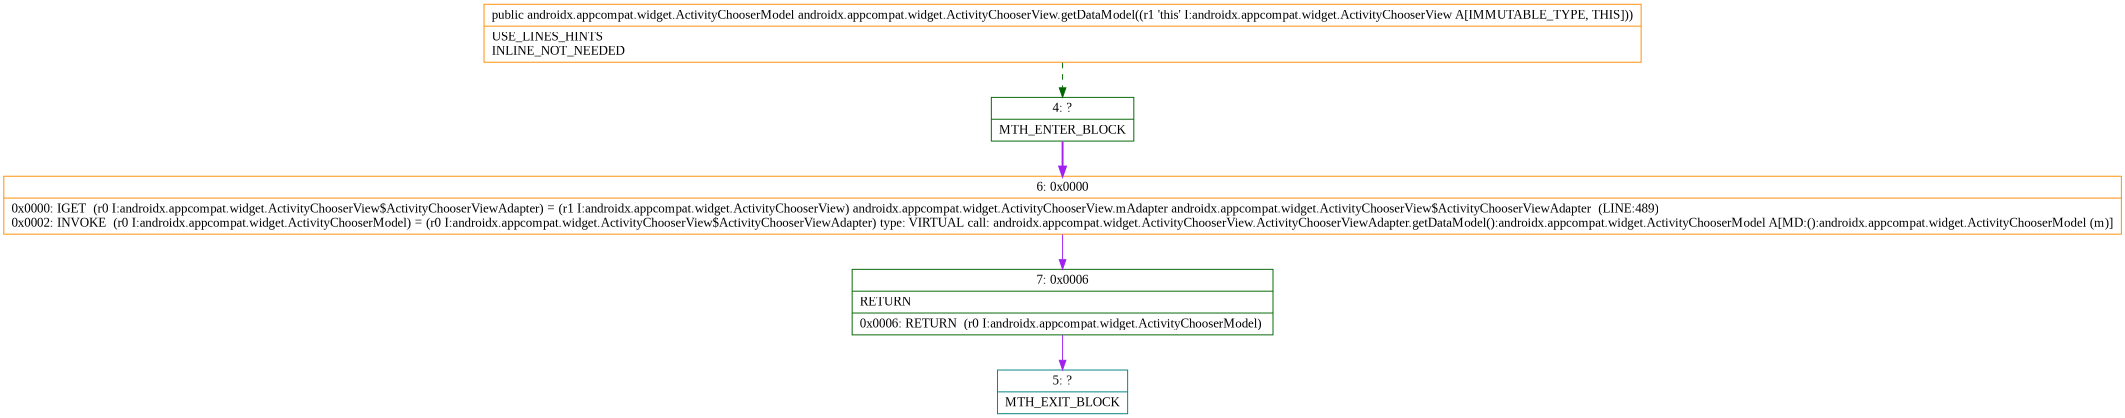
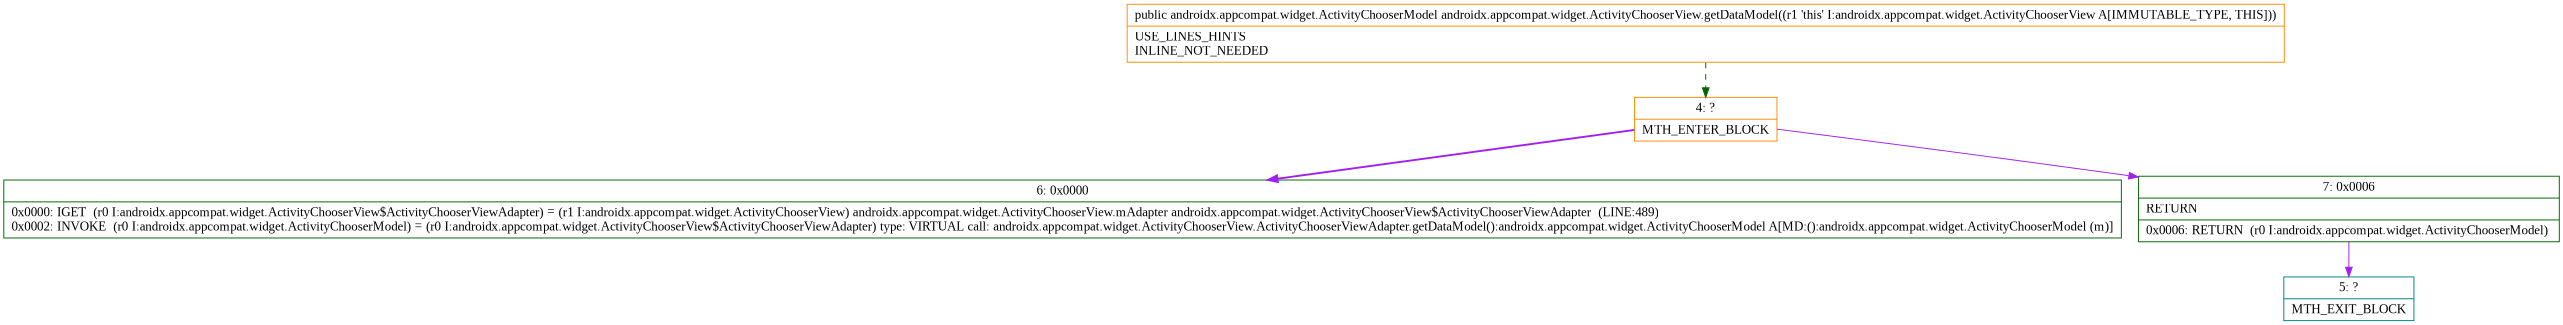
  digraph {
    fontname="Liberation Serif"
    node [color=darkorange fontname="Liberation Serif" shape=record]
    edge [color=purple fontname="Liberation Serif" style=solid]
-   n1 [color=darkgreen label="{4\:\ ?|MTH_ENTER_BLOCK\l}"]
-   n2 [label="{6\:\ 0x0000|0x0000: IGET  (r0 I:androidx.appcompat.widget.ActivityChooserView$ActivityChooserViewAdapter) = (r1 I:androidx.appcompat.widget.ActivityChooserView) androidx.appcompat.widget.ActivityChooserView.mAdapter androidx.appcompat.widget.ActivityChooserView$ActivityChooserViewAdapter  (LINE:489)\l0x0002: INVOKE  (r0 I:androidx.appcompat.widget.ActivityChooserModel) = (r0 I:androidx.appcompat.widget.ActivityChooserView$ActivityChooserViewAdapter) type: VIRTUAL call: androidx.appcompat.widget.ActivityChooserView.ActivityChooserViewAdapter.getDataModel():androidx.appcompat.widget.ActivityChooserModel A[MD:():androidx.appcompat.widget.ActivityChooserModel (m)]\l}"]
+   n1 [label="{4\:\ ?|MTH_ENTER_BLOCK\l}"]
+   n2 [color=darkgreen label="{6\:\ 0x0000|0x0000: IGET  (r0 I:androidx.appcompat.widget.ActivityChooserView$ActivityChooserViewAdapter) = (r1 I:androidx.appcompat.widget.ActivityChooserView) androidx.appcompat.widget.ActivityChooserView.mAdapter androidx.appcompat.widget.ActivityChooserView$ActivityChooserViewAdapter  (LINE:489)\l0x0002: INVOKE  (r0 I:androidx.appcompat.widget.ActivityChooserModel) = (r0 I:androidx.appcompat.widget.ActivityChooserView$ActivityChooserViewAdapter) type: VIRTUAL call: androidx.appcompat.widget.ActivityChooserView.ActivityChooserViewAdapter.getDataModel():androidx.appcompat.widget.ActivityChooserModel A[MD:():androidx.appcompat.widget.ActivityChooserModel (m)]\l}"]
    n3 [color=darkgreen label="{7\:\ 0x0006|RETURN\l|0x0006: RETURN  (r0 I:androidx.appcompat.widget.ActivityChooserModel) \l}"]
    n4 [color=teal label="{5\:\ ?|MTH_EXIT_BLOCK\l}"]
    n5 [label="{public androidx.appcompat.widget.ActivityChooserModel androidx.appcompat.widget.ActivityChooserView.getDataModel((r1 'this' I:androidx.appcompat.widget.ActivityChooserView A[IMMUTABLE_TYPE, THIS]))  | USE_LINES_HINTS\lINLINE_NOT_NEEDED\l}"]
    n1 -> n2 [style=bold]
-   n2 -> n3
+   n1 -> n3
    n3 -> n4
    n5 -> n1 [color=darkgreen style=dashed]
  }
